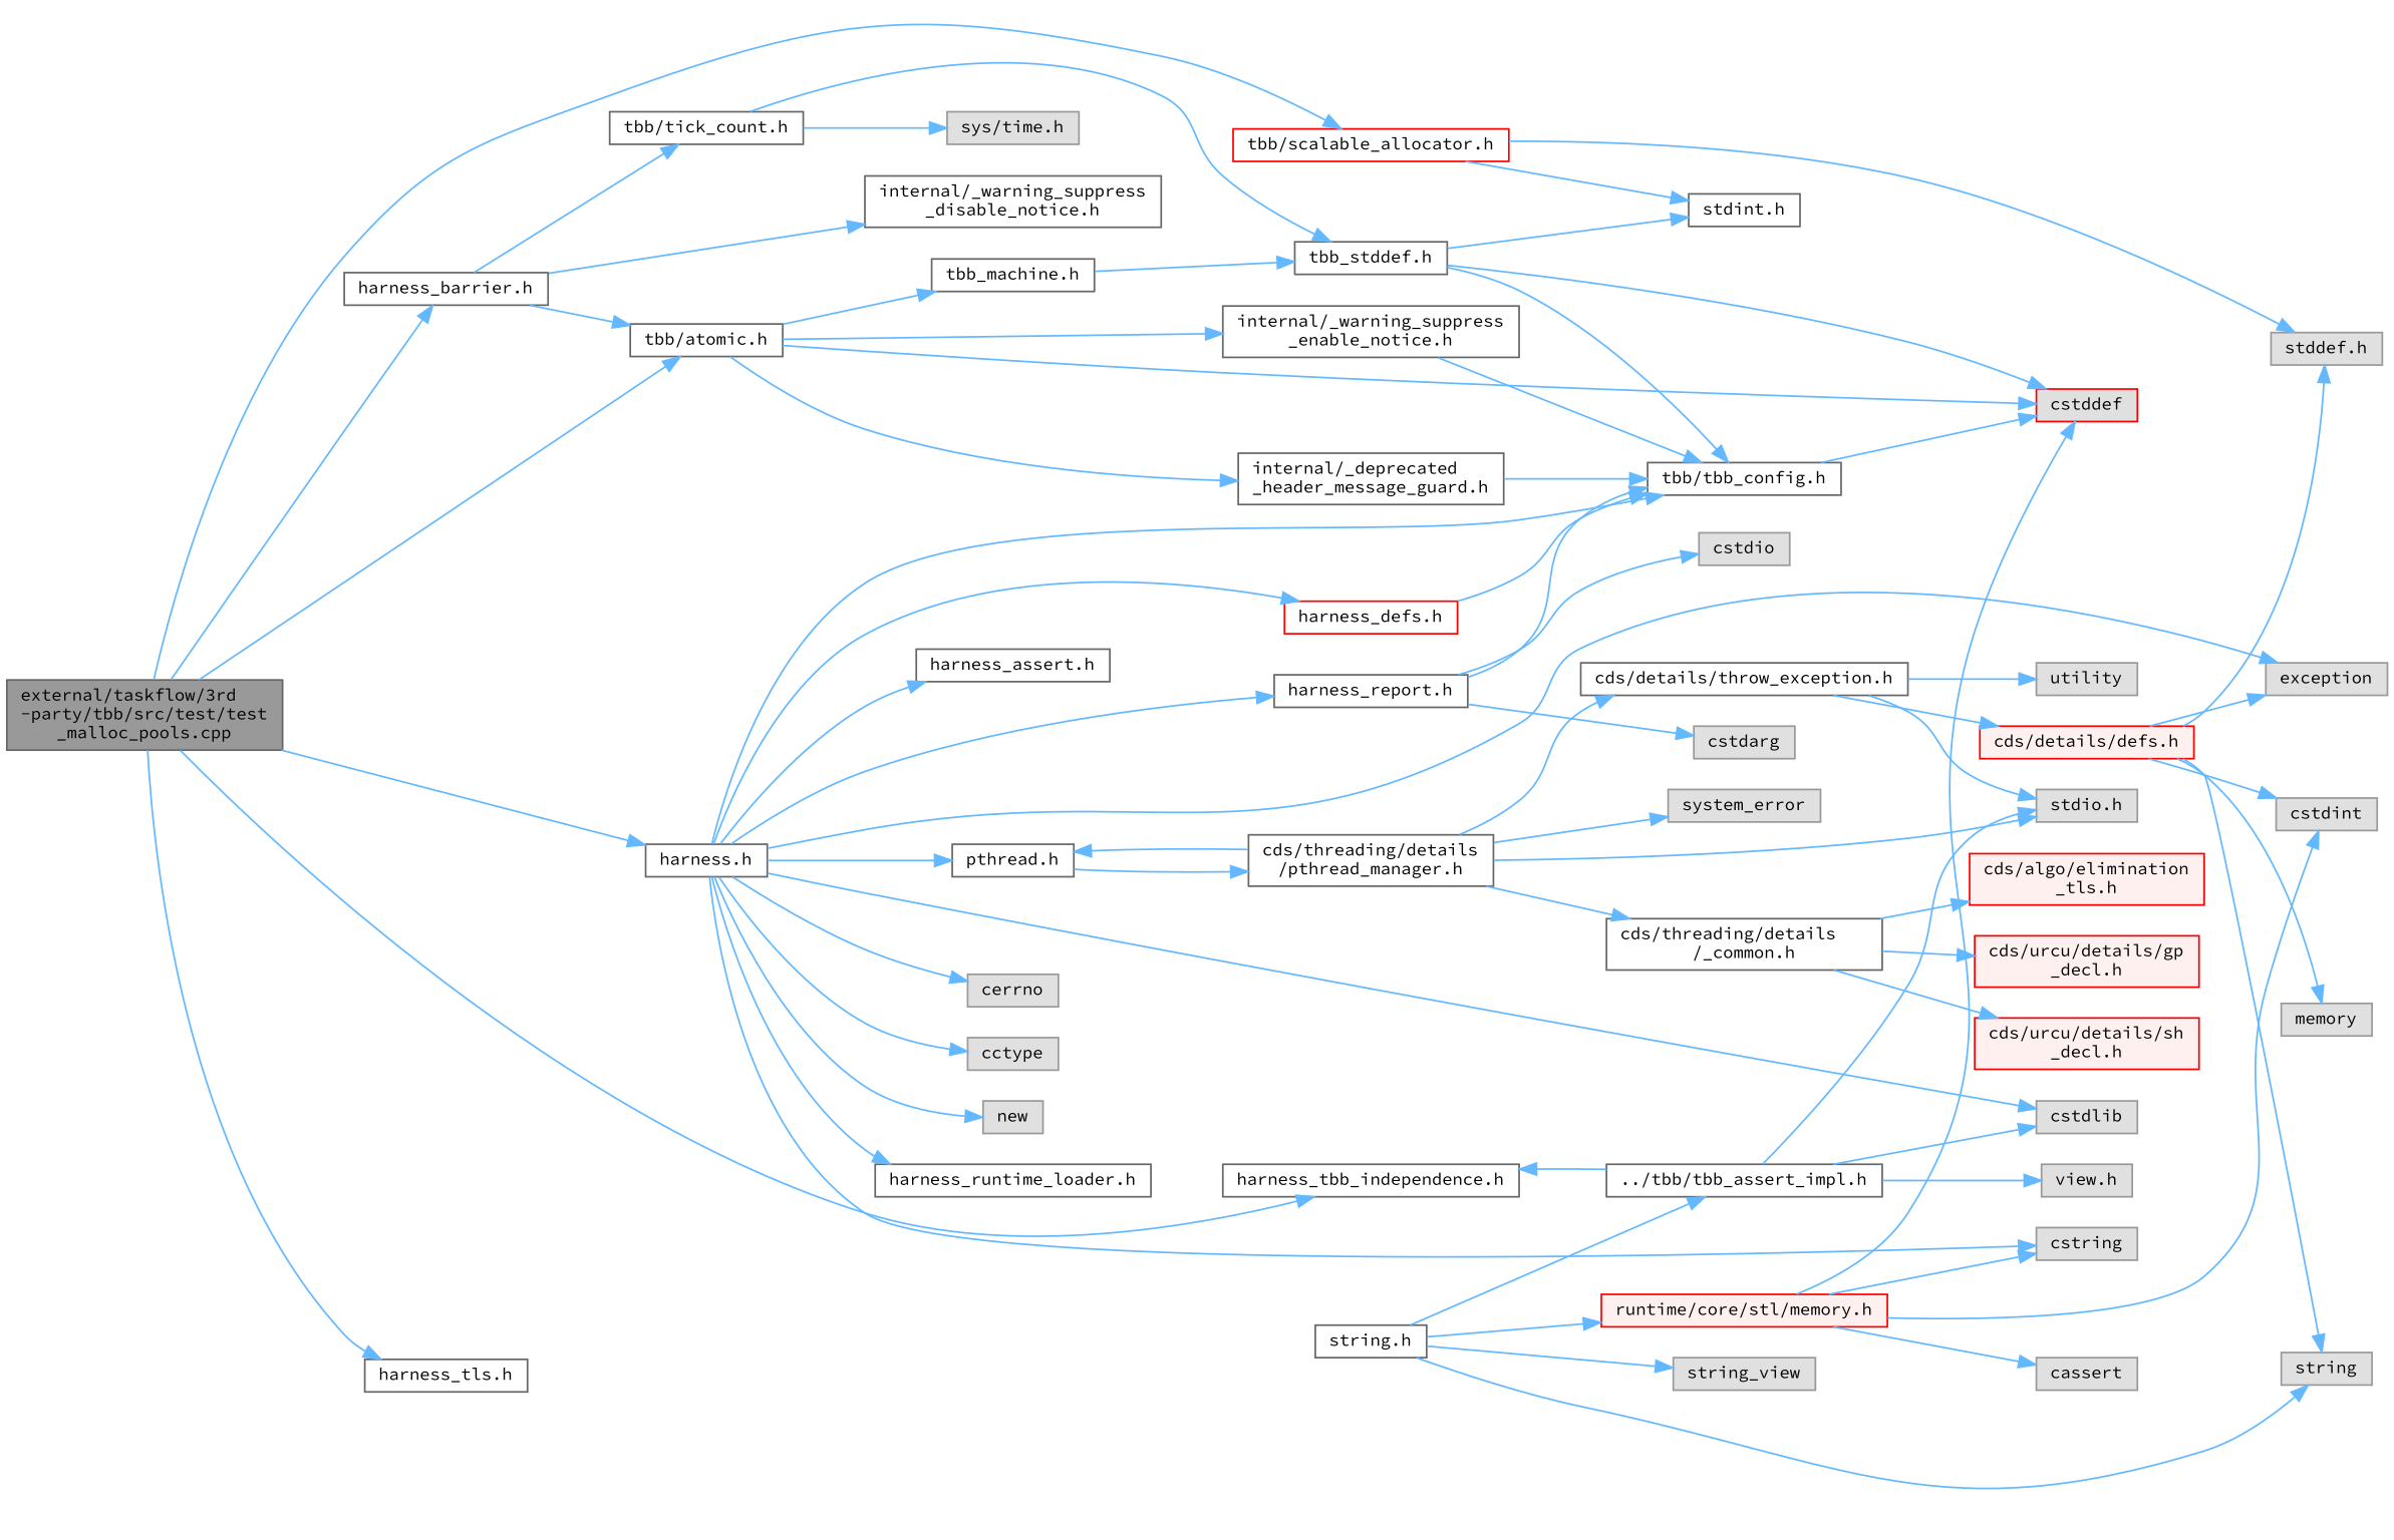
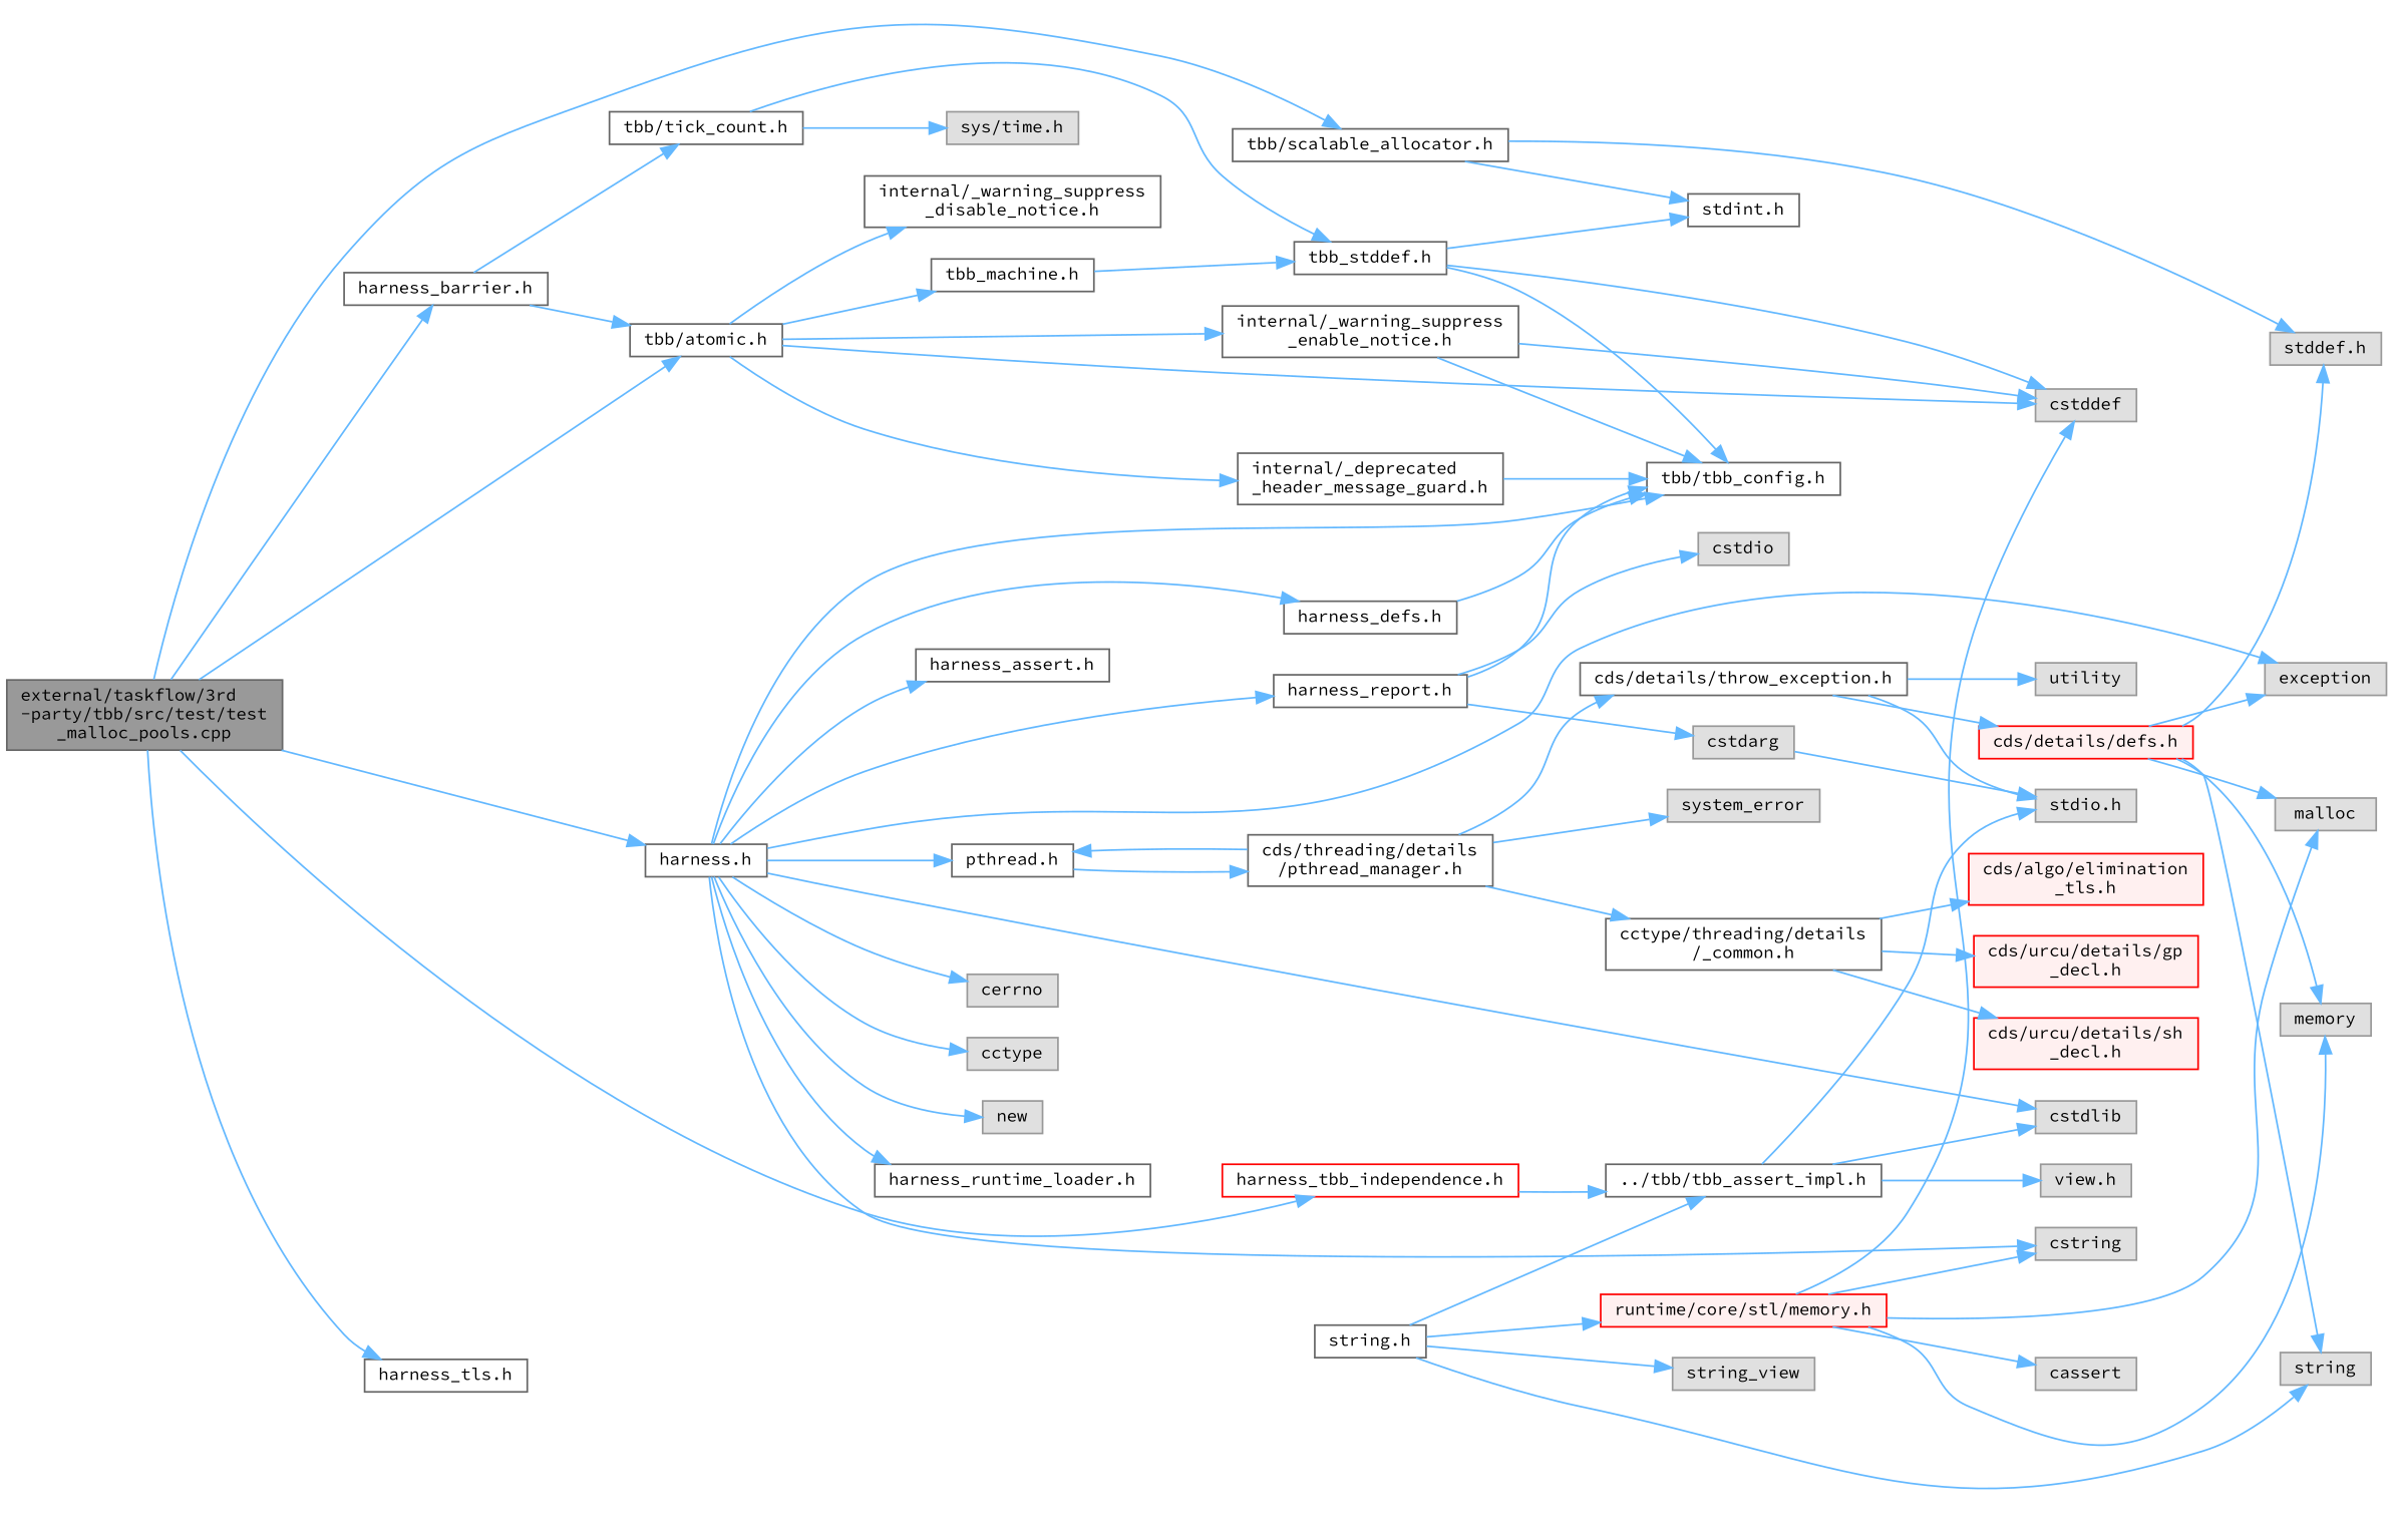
  digraph {
    fontname="Source Code Pro"
    rankdir=LR
    node [color=grey40 fillcolor=white fontname="Source Code Pro" fontsize=10 shape=box style=filled]
    edge [color=steelblue1 fontname="Source Code Pro" fontsize=10 labelfontname=Helvetica labelfontsize=10 style=solid]
    n1 [color=gray40 fillcolor=grey60 fontcolor=black height=0.2 label="external/taskflow/3rd\l-party/tbb/src/test/test\l_malloc_pools.cpp" width=0.4]
-   n2 [color=red height=0.2 label="tbb/scalable_allocator.h" width=0.4]
+   n2 [height=0.2 label="tbb/scalable_allocator.h" width=0.4]
    n3 [height=0.2 label="tbb/atomic.h" width=0.4]
    n4 [height=0.2 label="harness.h" width=0.4]
    n5 [height=0.2 label="harness_barrier.h" width=0.4]
    n6 [height=0.2 label="harness_tls.h" width=0.4]
-   n7 [height=0.2 label="harness_tbb_independence.h" width=0.4]
+   n7 [color=red height=0.2 label="harness_tbb_independence.h" width=0.4]
    n8 [color=grey60 fillcolor="#E0E0E0" height=0.2 label="stddef.h" width=0.4]
    n9 [height=0.2 label="stdint.h" width=0.4]
    n10 [height=0.2 label="internal/_deprecated\l_header_message_guard.h" width=0.4]
-   n11 [color=red fillcolor="#E0E0E0" height=0.2 label=cstddef width=0.4]
+   n11 [color=grey60 fillcolor="#E0E0E0" height=0.2 label=cstddef width=0.4]
    n12 [height=0.2 label="internal/_warning_suppress\l_enable_notice.h" width=0.4]
    n13 [height=0.2 label="tbb_machine.h" width=0.4]
    n14 [height=0.2 label="internal/_warning_suppress\l_disable_notice.h" width=0.4]
    n15 [height=0.2 label="tbb/tbb_config.h" width=0.4]
-   n16 [color=red height=0.2 label="harness_defs.h" width=0.4]
+   n16 [height=0.2 label="harness_defs.h" width=0.4]
    n17 [color=grey60 fillcolor="#E0E0E0" height=0.2 label=cstdlib width=0.4]
    n18 [color=grey60 fillcolor="#E0E0E0" height=0.2 label=cstring width=0.4]
    n19 [color=grey60 fillcolor="#E0E0E0" height=0.2 label=cerrno width=0.4]
    n20 [color=grey60 fillcolor="#E0E0E0" height=0.2 label=cctype width=0.4]
    n21 [color=grey60 fillcolor="#E0E0E0" height=0.2 label=new width=0.4]
    n22 [height=0.2 label="pthread.h" width=0.4]
    n23 [color=grey60 fillcolor="#E0E0E0" height=0.2 label=exception width=0.4]
    n24 [height=0.2 label="harness_runtime_loader.h" width=0.4]
    n25 [height=0.2 label="harness_report.h" width=0.4]
    n26 [height=0.2 label="harness_assert.h" width=0.4]
    n27 [height=0.2 label="tbb/tick_count.h" width=0.4]
    n28 [height=0.2 label="../tbb/tbb_assert_impl.h" width=0.4]
    n29 [height=0.2 label="tbb_stddef.h" width=0.4]
    n30 [height=0.2 label="cds/threading/details\l/pthread_manager.h" width=0.4]
    n31 [color=grey60 fillcolor="#E0E0E0" height=0.2 label=cstdio width=0.4]
    n32 [color=grey60 fillcolor="#E0E0E0" height=0.2 label=cstdarg width=0.4]
    n33 [color=grey60 fillcolor="#E0E0E0" height=0.2 label=system_error width=0.4]
    n34 [color=grey60 fillcolor="#E0E0E0" height=0.2 label="stdio.h" width=0.4]
-   n35 [height=0.2 label="cds/threading/details\l/_common.h" width=0.4]
+   n35 [height=0.2 label="cctype/threading/details\l/_common.h" width=0.4]
    n36 [height=0.2 label="cds/details/throw_exception.h" width=0.4]
    n37 [color=red fillcolor="#FFF0F0" height=0.2 label="cds/urcu/details/gp\l_decl.h" width=0.4]
    n38 [color=red fillcolor="#FFF0F0" height=0.2 label="cds/urcu/details/sh\l_decl.h" width=0.4]
    n39 [color=red fillcolor="#FFF0F0" height=0.2 label="cds/algo/elimination\l_tls.h" width=0.4]
    n40 [color=red fillcolor="#FFF0F0" height=0.2 label="cds/details/defs.h" width=0.4]
    n41 [color=grey60 fillcolor="#E0E0E0" height=0.2 label=utility width=0.4]
-   n42 [color=grey60 fillcolor="#E0E0E0" height=0.2 label=cstdint width=0.4]
+   n42 [color=grey60 fillcolor="#E0E0E0" height=0.2 label=malloc width=0.4]
    n43 [color=grey60 fillcolor="#E0E0E0" height=0.2 label=string width=0.4]
    n44 [color=grey60 fillcolor="#E0E0E0" height=0.2 label=memory width=0.4]
    n45 [color=grey60 fillcolor="#E0E0E0" height=0.2 label="sys/time.h" width=0.4]
    n46 [color=grey60 fillcolor="#E0E0E0" height=0.2 label="view.h" width=0.4]
    n47 [height=0.2 label="string.h" width=0.4]
    n48 [color=grey60 fillcolor="#E0E0E0" height=0.2 label=string_view width=0.4]
    n49 [color=red fillcolor="#FFF0F0" height=0.2 label="runtime/core/stl/memory.h" width=0.4]
    n50 [color=grey60 fillcolor="#E0E0E0" height=0.2 label=cassert width=0.4]
    n1 -> n2
    n1 -> n3
    n1 -> n4
    n1 -> n5
    n1 -> n6
    n1 -> n7
    n2 -> n8
    n2 -> n9
    n3 -> n10
    n3 -> n11
    n3 -> n12
    n3 -> n13
-   n5 -> n14
+   n3 -> n14
    n4 -> n15
    n4 -> n16
    n4 -> n17
    n4 -> n18
    n4 -> n19
    n4 -> n20
    n4 -> n21
    n4 -> n22
    n4 -> n23
    n4 -> n24
    n4 -> n25
    n4 -> n26
    n5 -> n3
    n5 -> n27
-   n28 -> n7
+   n7 -> n28
    n10 -> n15
    n12 -> n15
    n13 -> n29
-   n15 -> n11
+   n12 -> n11
    n16 -> n15
    n22 -> n30
    n25 -> n15
    n25 -> n31
    n25 -> n32
    n27 -> n29
    n27 -> n45
    n28 -> n17
    n28 -> n34
    n28 -> n46
    n29 -> n9
    n29 -> n11
    n29 -> n15
    n30 -> n22
    n30 -> n33
-   n30 -> n34
+   n32 -> n34
    n30 -> n35
    n30 -> n36
    n35 -> n37
    n35 -> n38
    n35 -> n39
    n36 -> n34
    n36 -> n40
    n36 -> n41
    n40 -> n8
    n40 -> n23
    n40 -> n42
    n40 -> n43
    n40 -> n44
    n47 -> n28
    n47 -> n43
    n47 -> n48
    n47 -> n49
    n49 -> n11
    n49 -> n18
    n49 -> n42
+   n49 -> n44
    n49 -> n50
  }
